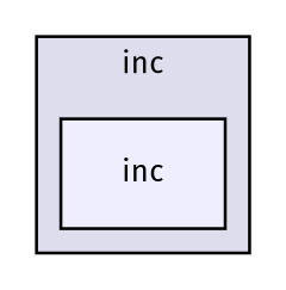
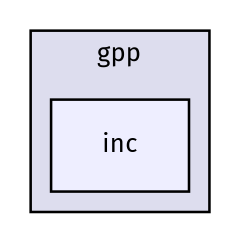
  digraph {
    compound=true
    fontname="Fira Sans"
    n1 [fillcolor="#eeeeff" fontname="Fira Sans" fontsize=10 label=inc pencolor=black shape=box style=filled]
    subgraph cluster_1 {
      bgcolor="#ddddee"
      fontsize=10
-     label=inc
+     label=gpp
      pencolor=black
      n1
    }
  }
